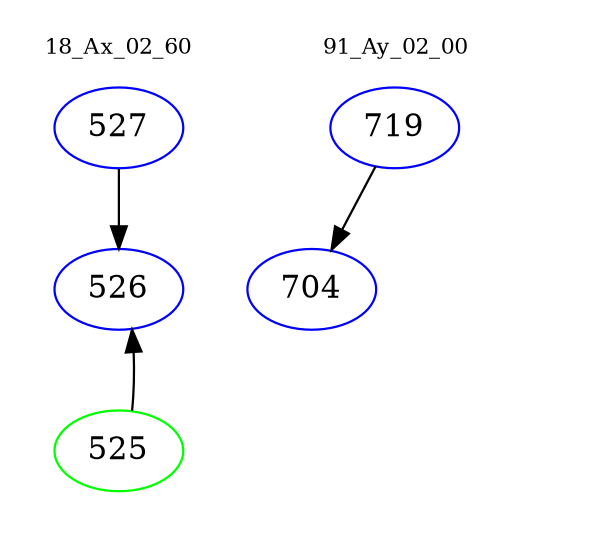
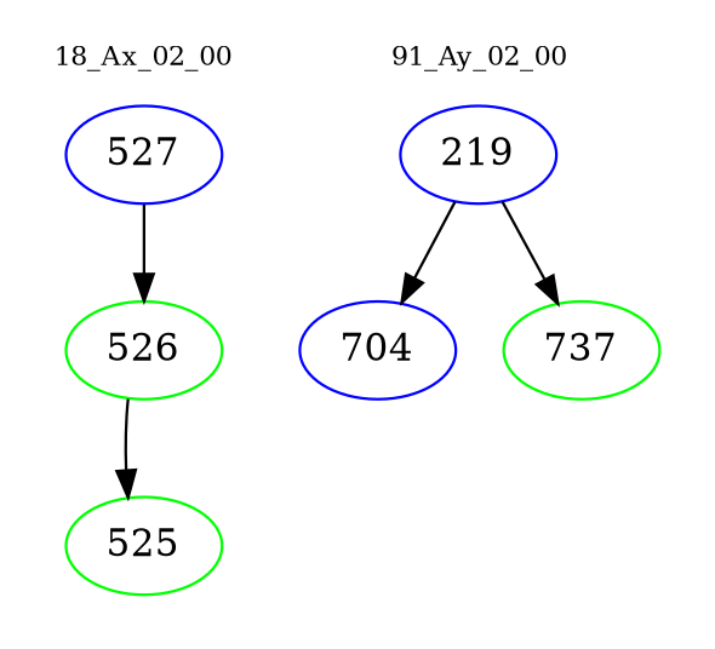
  digraph {
    node [color=blue]
    edge [color=black]
-   n1 [label=526]
+   n1 [color=green label=526]
    n2 [color=green label=525]
    n3 [label=527]
-   n4 [label=719]
+   n4 [label=219]
    n5 [label=704]
+   n6 [color=green label=737]
    subgraph cluster_1 {
      color=white
      fontsize=10
-     label="18_Ax_02_60"
+     label="18_Ax_02_00"
      n1
      n2
      n3
    }
    subgraph cluster_2 {
      color=white
      fontsize=10
      label="91_Ay_02_00"
      n4
      n5
+     n6
    }
-   n2 -> n1
+   n1 -> n2
    n3 -> n1
    n4 -> n5
+   n4 -> n6
  }
